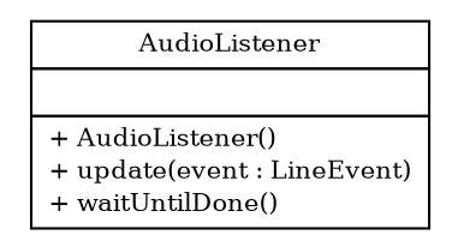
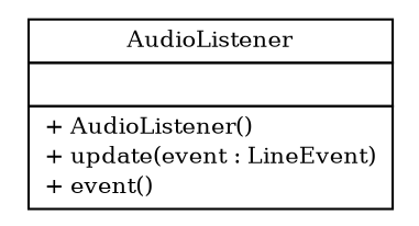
  digraph {
    nodesep=0.25
    ranksep=0.5
    rankdir=LR
    fontname="DejaVu Serif"
-   n1 [fontcolor=black fontname="DejaVu Serif" fontsize=10.0 label=<<table title="com.github.tilastokeskus.matertis.audio.listener.AudioListener" border="0" cellborder="1" cellspacing="0" cellpadding="2" port="p" href="./AudioListener.html"> 		<tr><td><table border="0" cellspacing="0" cellpadding="1"> <tr><td align="center" balign="center"> AudioListener </td></tr> 		</table></td></tr> 		<tr><td><table border="0" cellspacing="0" cellpadding="1"> <tr><td align="left" balign="left">  </td></tr> 		</table></td></tr> 		<tr><td><table border="0" cellspacing="0" cellpadding="1"> <tr><td align="left" balign="left"> + AudioListener() </td></tr> <tr><td align="left" balign="left"> + update(event : LineEvent) </td></tr> <tr><td align="left" balign="left"> + waitUntilDone() </td></tr> 		</table></td></tr> 		</table>> shape=plaintext]
+   n1 [fontcolor=black fontname="DejaVu Serif" fontsize=10.0 label=<<table title="com.github.tilastokeskus.matertis.audio.listener.AudioListener" border="0" cellborder="1" cellspacing="0" cellpadding="2" port="p" href="./AudioListener.html"> 		<tr><td><table border="0" cellspacing="0" cellpadding="1"> <tr><td align="center" balign="center"> AudioListener </td></tr> 		</table></td></tr> 		<tr><td><table border="0" cellspacing="0" cellpadding="1"> <tr><td align="left" balign="left">  </td></tr> 		</table></td></tr> 		<tr><td><table border="0" cellspacing="0" cellpadding="1"> <tr><td align="left" balign="left"> + AudioListener() </td></tr> <tr><td align="left" balign="left"> + update(event : LineEvent) </td></tr> <tr><td align="left" balign="left"> + event() </td></tr> 		</table></td></tr> 		</table>> shape=plaintext]
  }
